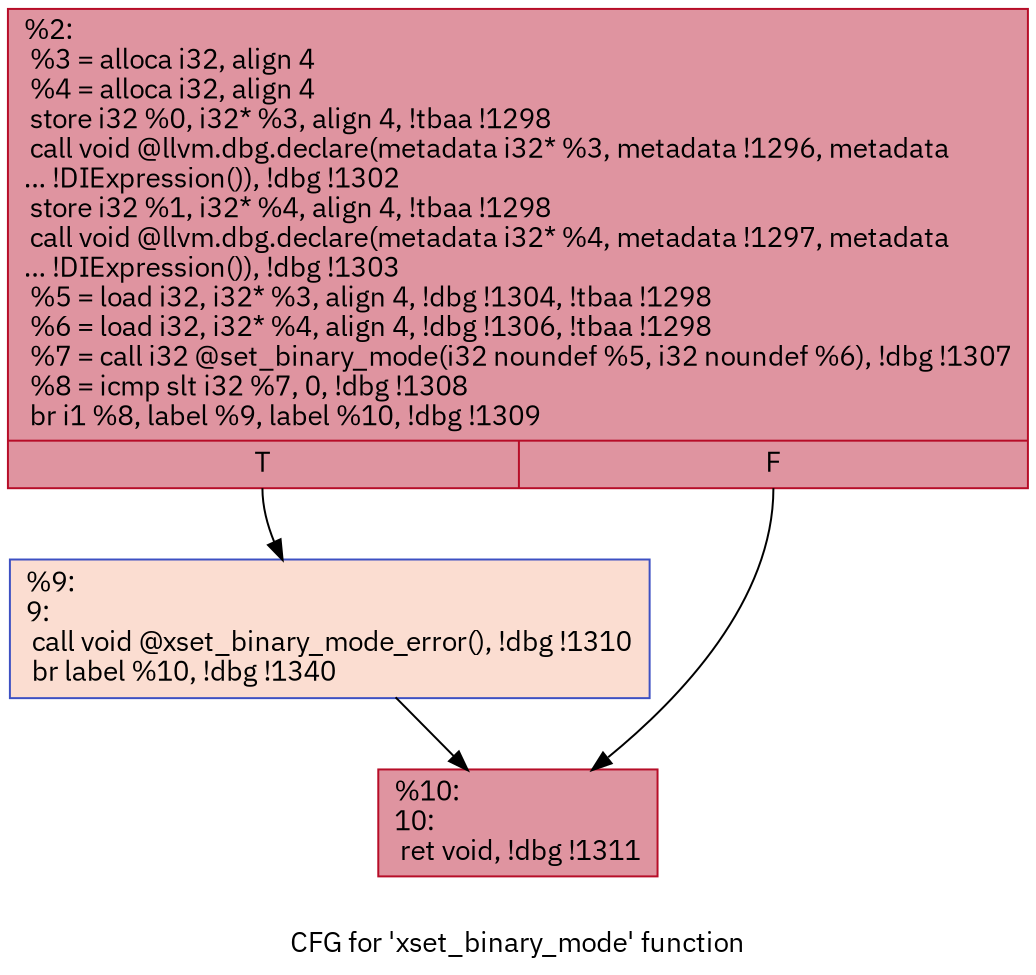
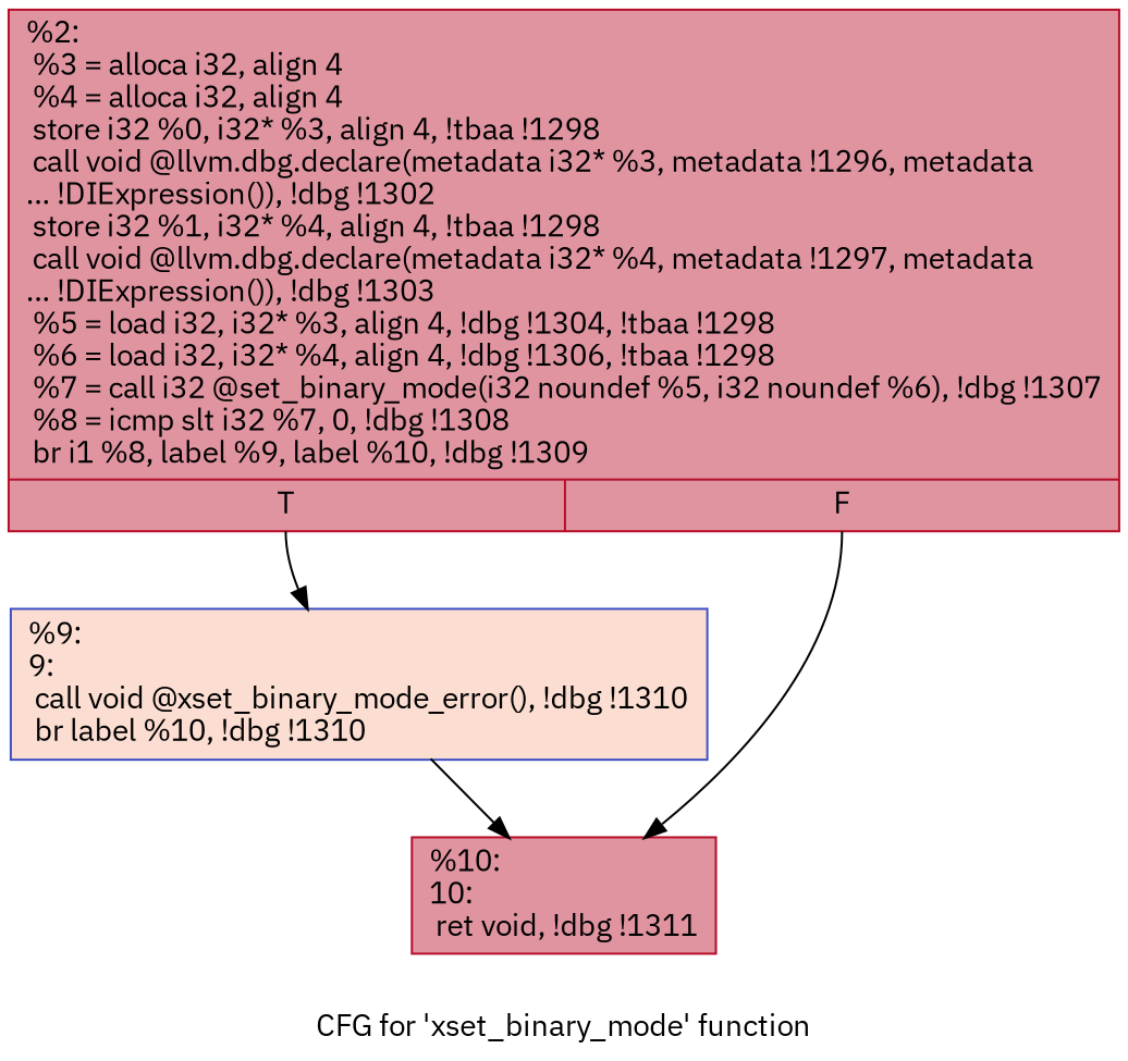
  digraph {
    label="CFG for 'xset_binary_mode' function"
    fontname="IBM Plex Sans"
    node [color="#b70d28ff" fillcolor="#b70d2870" shape=record style=filled fontname="IBM Plex Sans"]
    edge [fontname="IBM Plex Sans"]
    n1 [label="{%2:\l  %3 = alloca i32, align 4\l  %4 = alloca i32, align 4\l  store i32 %0, i32* %3, align 4, !tbaa !1298\l  call void @llvm.dbg.declare(metadata i32* %3, metadata !1296, metadata\l... !DIExpression()), !dbg !1302\l  store i32 %1, i32* %4, align 4, !tbaa !1298\l  call void @llvm.dbg.declare(metadata i32* %4, metadata !1297, metadata\l... !DIExpression()), !dbg !1303\l  %5 = load i32, i32* %3, align 4, !dbg !1304, !tbaa !1298\l  %6 = load i32, i32* %4, align 4, !dbg !1306, !tbaa !1298\l  %7 = call i32 @set_binary_mode(i32 noundef %5, i32 noundef %6), !dbg !1307\l  %8 = icmp slt i32 %7, 0, !dbg !1308\l  br i1 %8, label %9, label %10, !dbg !1309\l|{<s0>T|<s1>F}}"]
-   n2 [color="#3d50c3ff" fillcolor="#f7b39670" label="{%9:\l9:                                                \l  call void @xset_binary_mode_error(), !dbg !1310\l  br label %10, !dbg !1340\l}"]
+   n2 [color="#3d50c3ff" fillcolor="#f7b39670" label="{%9:\l9:                                                \l  call void @xset_binary_mode_error(), !dbg !1310\l  br label %10, !dbg !1310\l}"]
    n3 [label="{%10:\l10:                                               \l  ret void, !dbg !1311\l}"]
    n1 -> n2 [tailport=s0]
    n1 -> n3 [tailport=s1]
    n2 -> n3
  }
